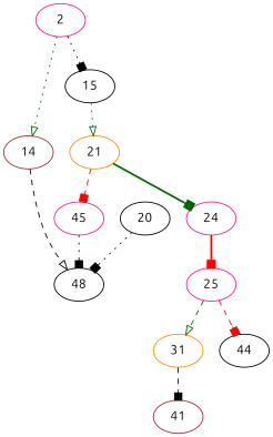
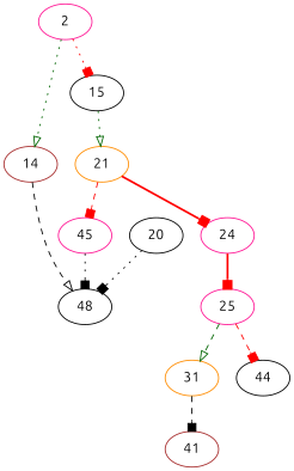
  strict digraph {
    fontname=Ubuntu
    node [color=deeppink fontname=Ubuntu]
    edge [arrowhead=box fontname=Ubuntu style=dotted]
    2 [entry=true]
    14 [color=brown]
    15 [color=black]
    48 [color=black]
    21 [color=darkorange]
    24
    45
    20 [color=black]
    25
    31 [color=darkorange]
    44 [color=black]
    41 [color=brown]
    2 -> 14 [arrowhead=onormal color=darkgreen cond=true]
-   2 -> 15 [color=black cond=false]
+   2 -> 15 [color=red cond=false]
    14 -> 48 [arrowhead=onormal style=dashed]
    15 -> 21 [arrowhead=onormal color=darkgreen cond=true]
-   21 -> 24 [color=darkgreen cond=true style=bold]
+   21 -> 24 [color=red cond=true style=bold]
    21 -> 45 [color=red cond=false style=dashed]
    24 -> 25 [color=red style=bold]
    45 -> 48
    20 -> 48
    25 -> 31 [arrowhead=onormal color=darkgreen cond=true style=dashed]
    25 -> 44 [color=red cond=false style=dashed]
    31 -> 41 [style=dashed]
  }
